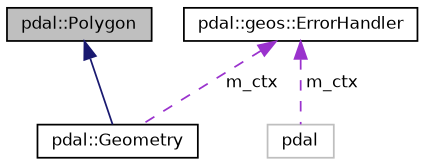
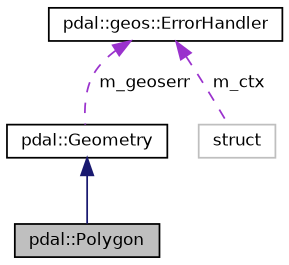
  digraph {
    node [color=black fillcolor=white fontname=Helvetica fontsize=10 shape=record style=filled]
    edge [color=darkorchid3 dir=back fontname=Helvetica fontsize=10 labelfontname=Helvetica labelfontsize=10 style=dashed]
    n1 [fillcolor=grey75 fontcolor=black height=0.2 label="pdal::Polygon" width=0.4]
    n2 [height=0.2 label="pdal::Geometry" width=0.4]
    n3 [height=0.2 label="pdal::geos::ErrorHandler" width=0.4]
-   n4 [color=grey75 height=0.2 label=pdal width=0.4]
-   n1 -> n2 [color=midnightblue style=solid]
-   n3 -> n2 [label=" m_ctx"]
+   n4 [color=grey75 height=0.2 label=struct width=0.4]
+   n2 -> n1 [color=midnightblue style=solid]
+   n3 -> n2 [label=" m_geoserr"]
    n3 -> n4 [label=" m_ctx"]
  }
